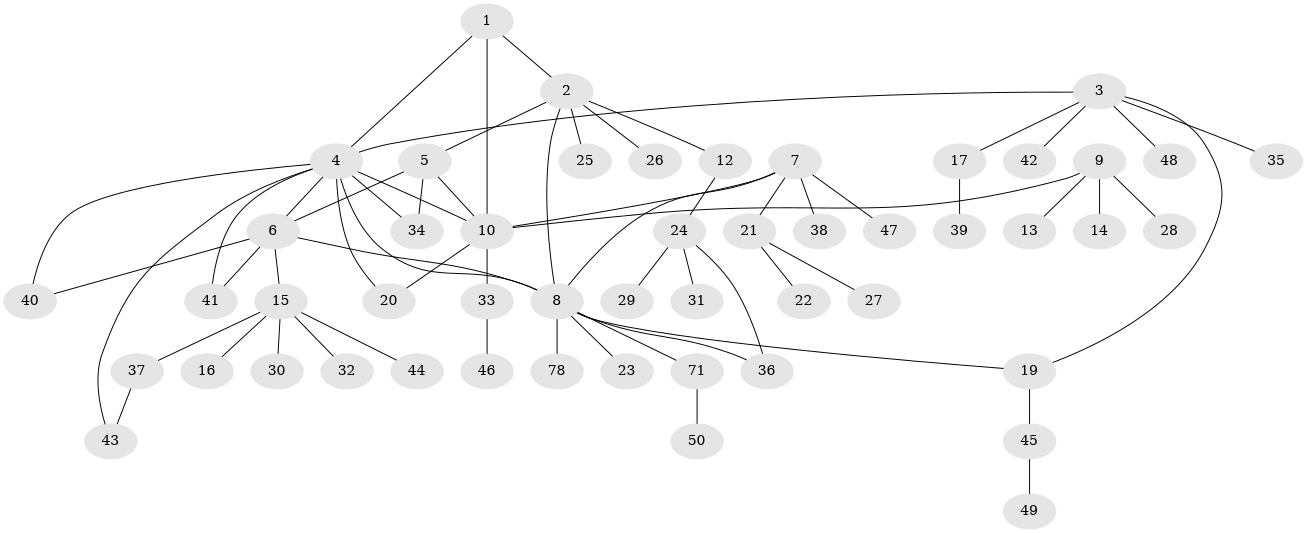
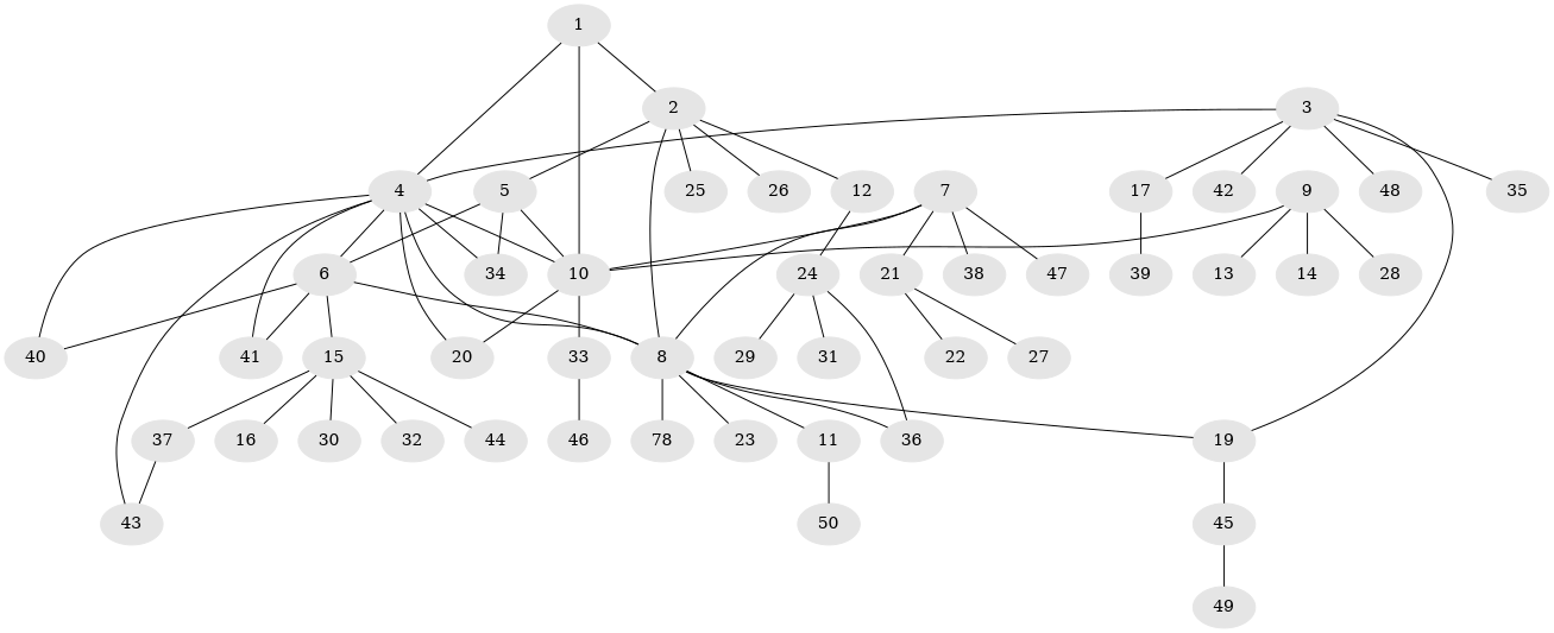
  graph {
    node [color=gray90 style=filled]
    1
    2
    4
    10
    5
    8
    12
    25
    26
    6
    20
    34
    40
    41
    43
    33
    19
-   11 [label=71]
+   11
    n19 [label=78]
    23
    36
    24
    3
    17
    35
    42
    48
    39
    45
    15
    16
    30
    32
    37
    44
    49
    7
    21
    38
    47
    22
    27
    50
    9
    13
    14
    28
    46
    29
    31
    1 -- 2
    1 -- 4
    1 -- 10
    2 -- 5
    2 -- 8
    2 -- 12
    2 -- 25
    2 -- 26
    4 -- 10
    4 -- 8
    4 -- 6
    4 -- 20
    4 -- 34
    4 -- 40
    4 -- 41
    4 -- 43
    10 -- 20
    10 -- 33
    5 -- 10
    5 -- 6
    5 -- 34
    8 -- 19
    8 -- 11
    8 -- n19
    8 -- 23
    8 -- 36
    12 -- 24
    6 -- 8
    6 -- 40
    6 -- 41
    6 -- 15
    33 -- 46
    19 -- 45
    11 -- 50
    24 -- 36
    24 -- 29
    24 -- 31
    3 -- 4
    3 -- 19
    3 -- 17
    3 -- 35
    3 -- 42
    3 -- 48
    17 -- 39
    45 -- 49
    15 -- 16
    15 -- 30
    15 -- 32
    15 -- 37
    15 -- 44
    37 -- 43
    7 -- 10
    7 -- 8
    7 -- 21
    7 -- 38
    7 -- 47
    21 -- 22
    21 -- 27
    9 -- 10
    9 -- 13
    9 -- 14
    9 -- 28
  }
